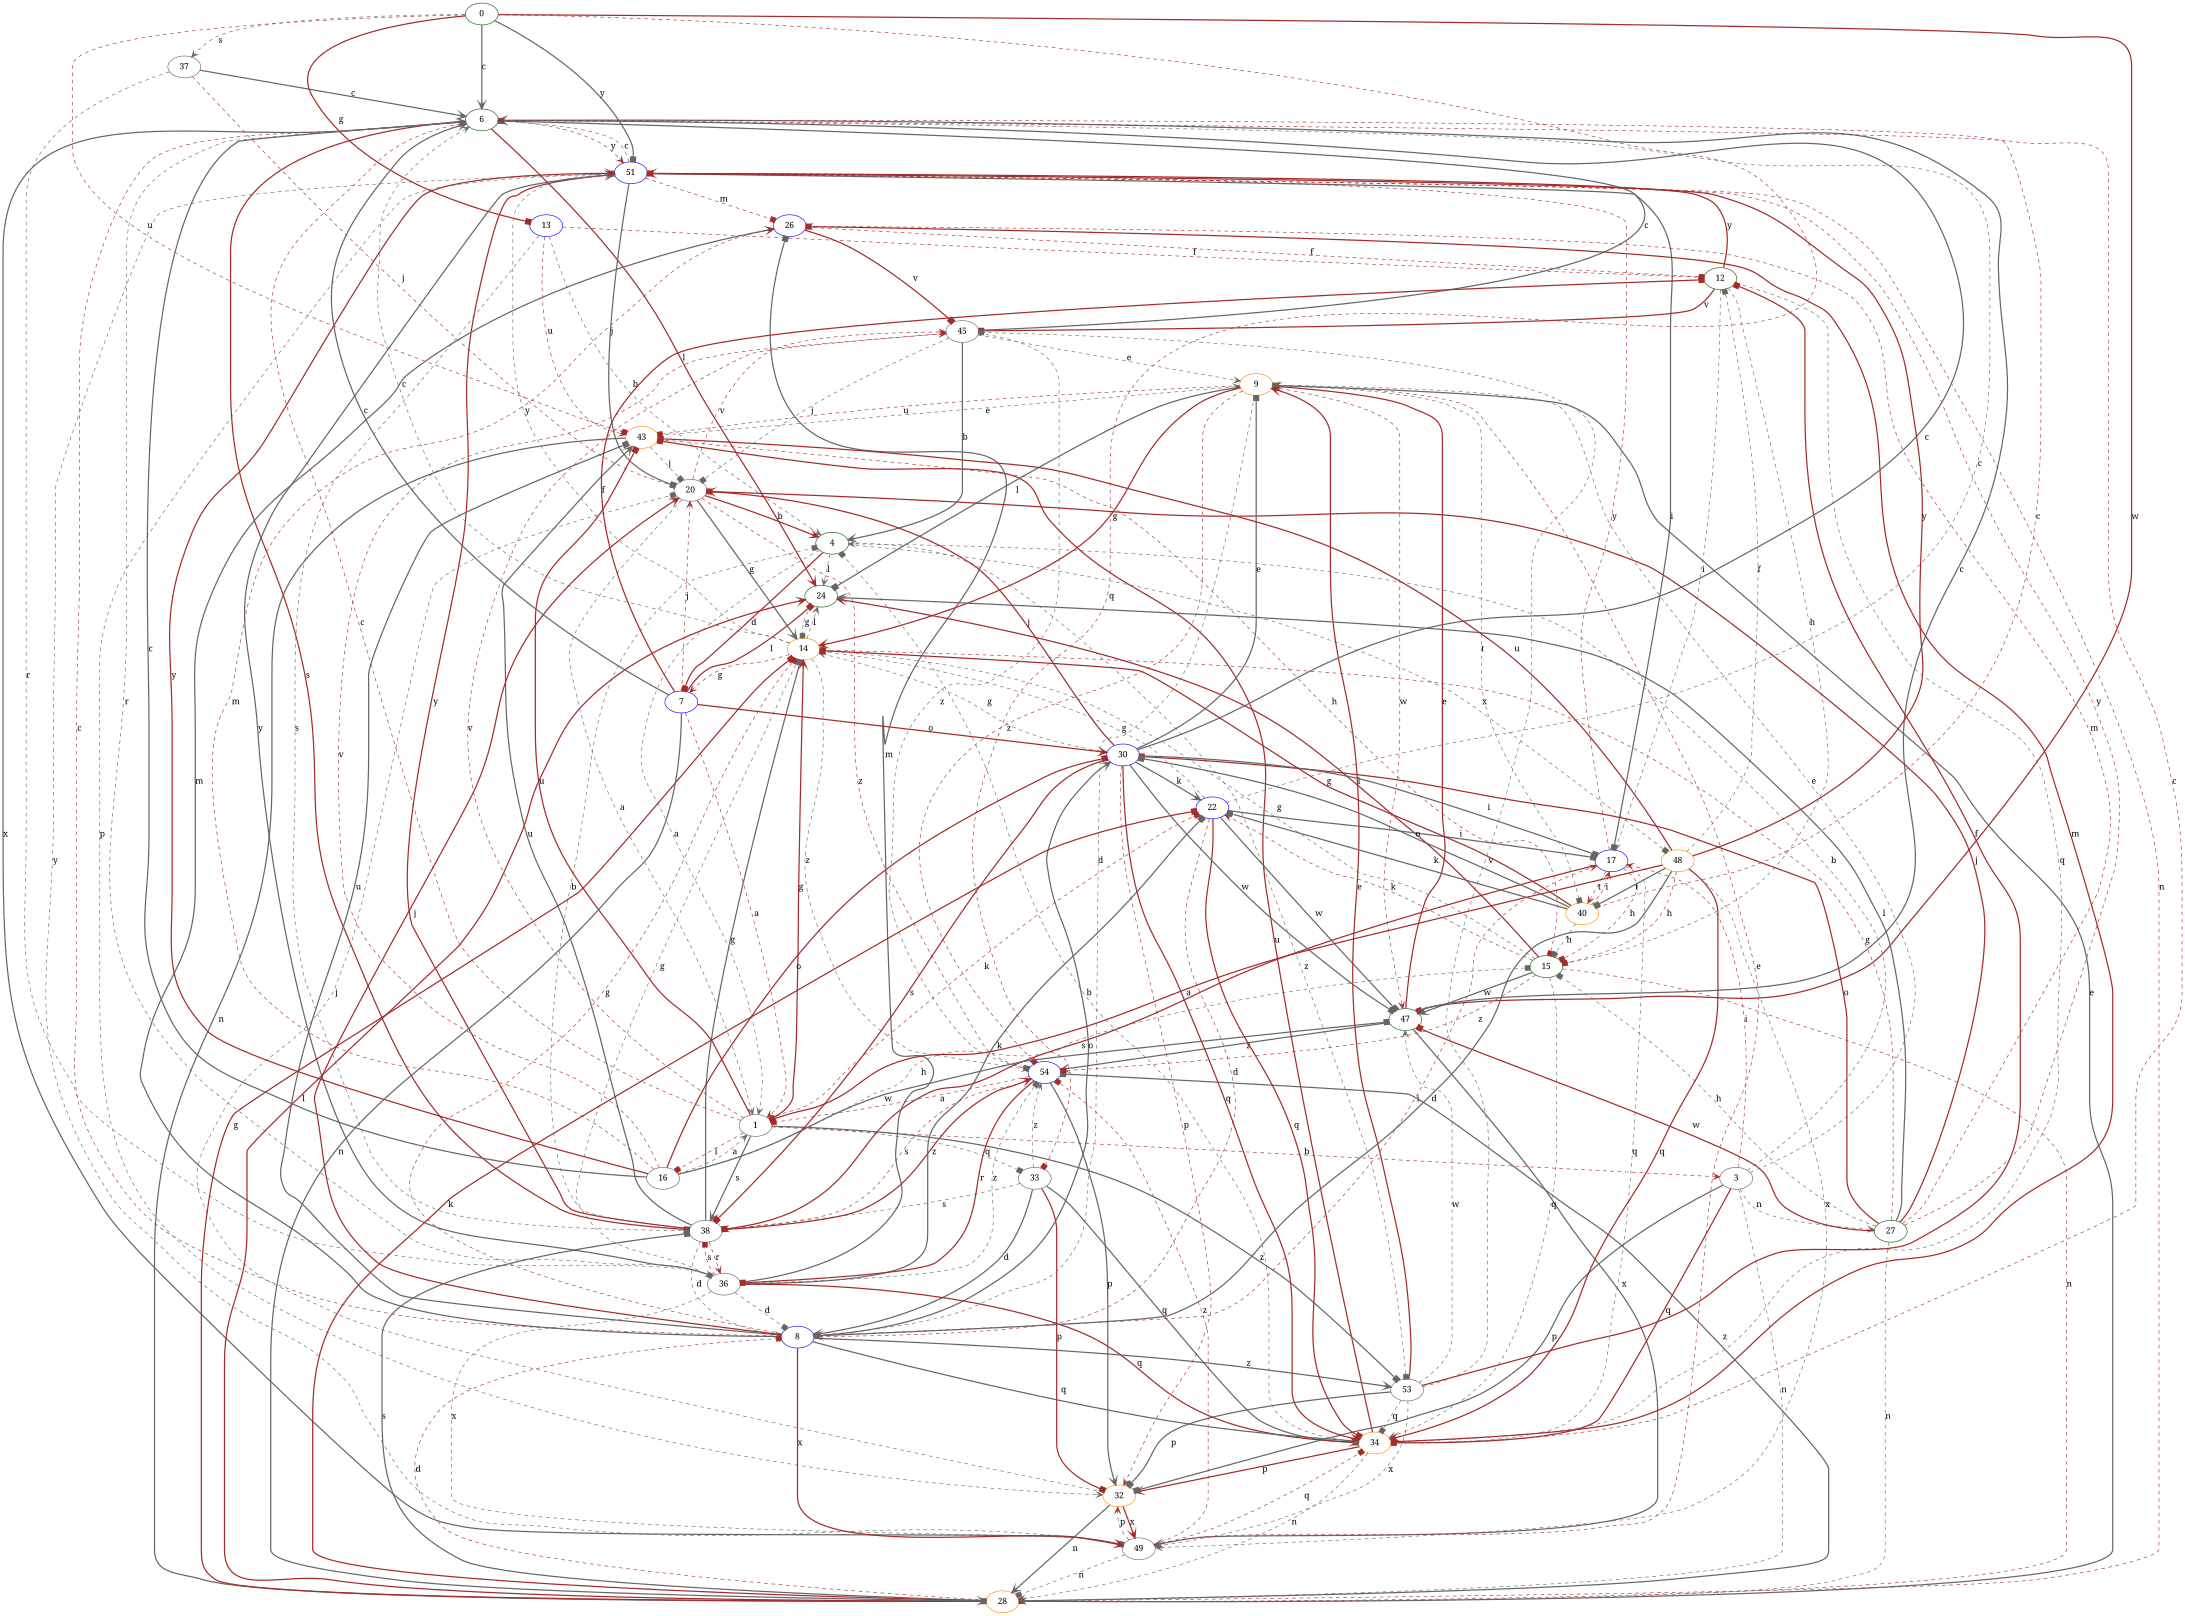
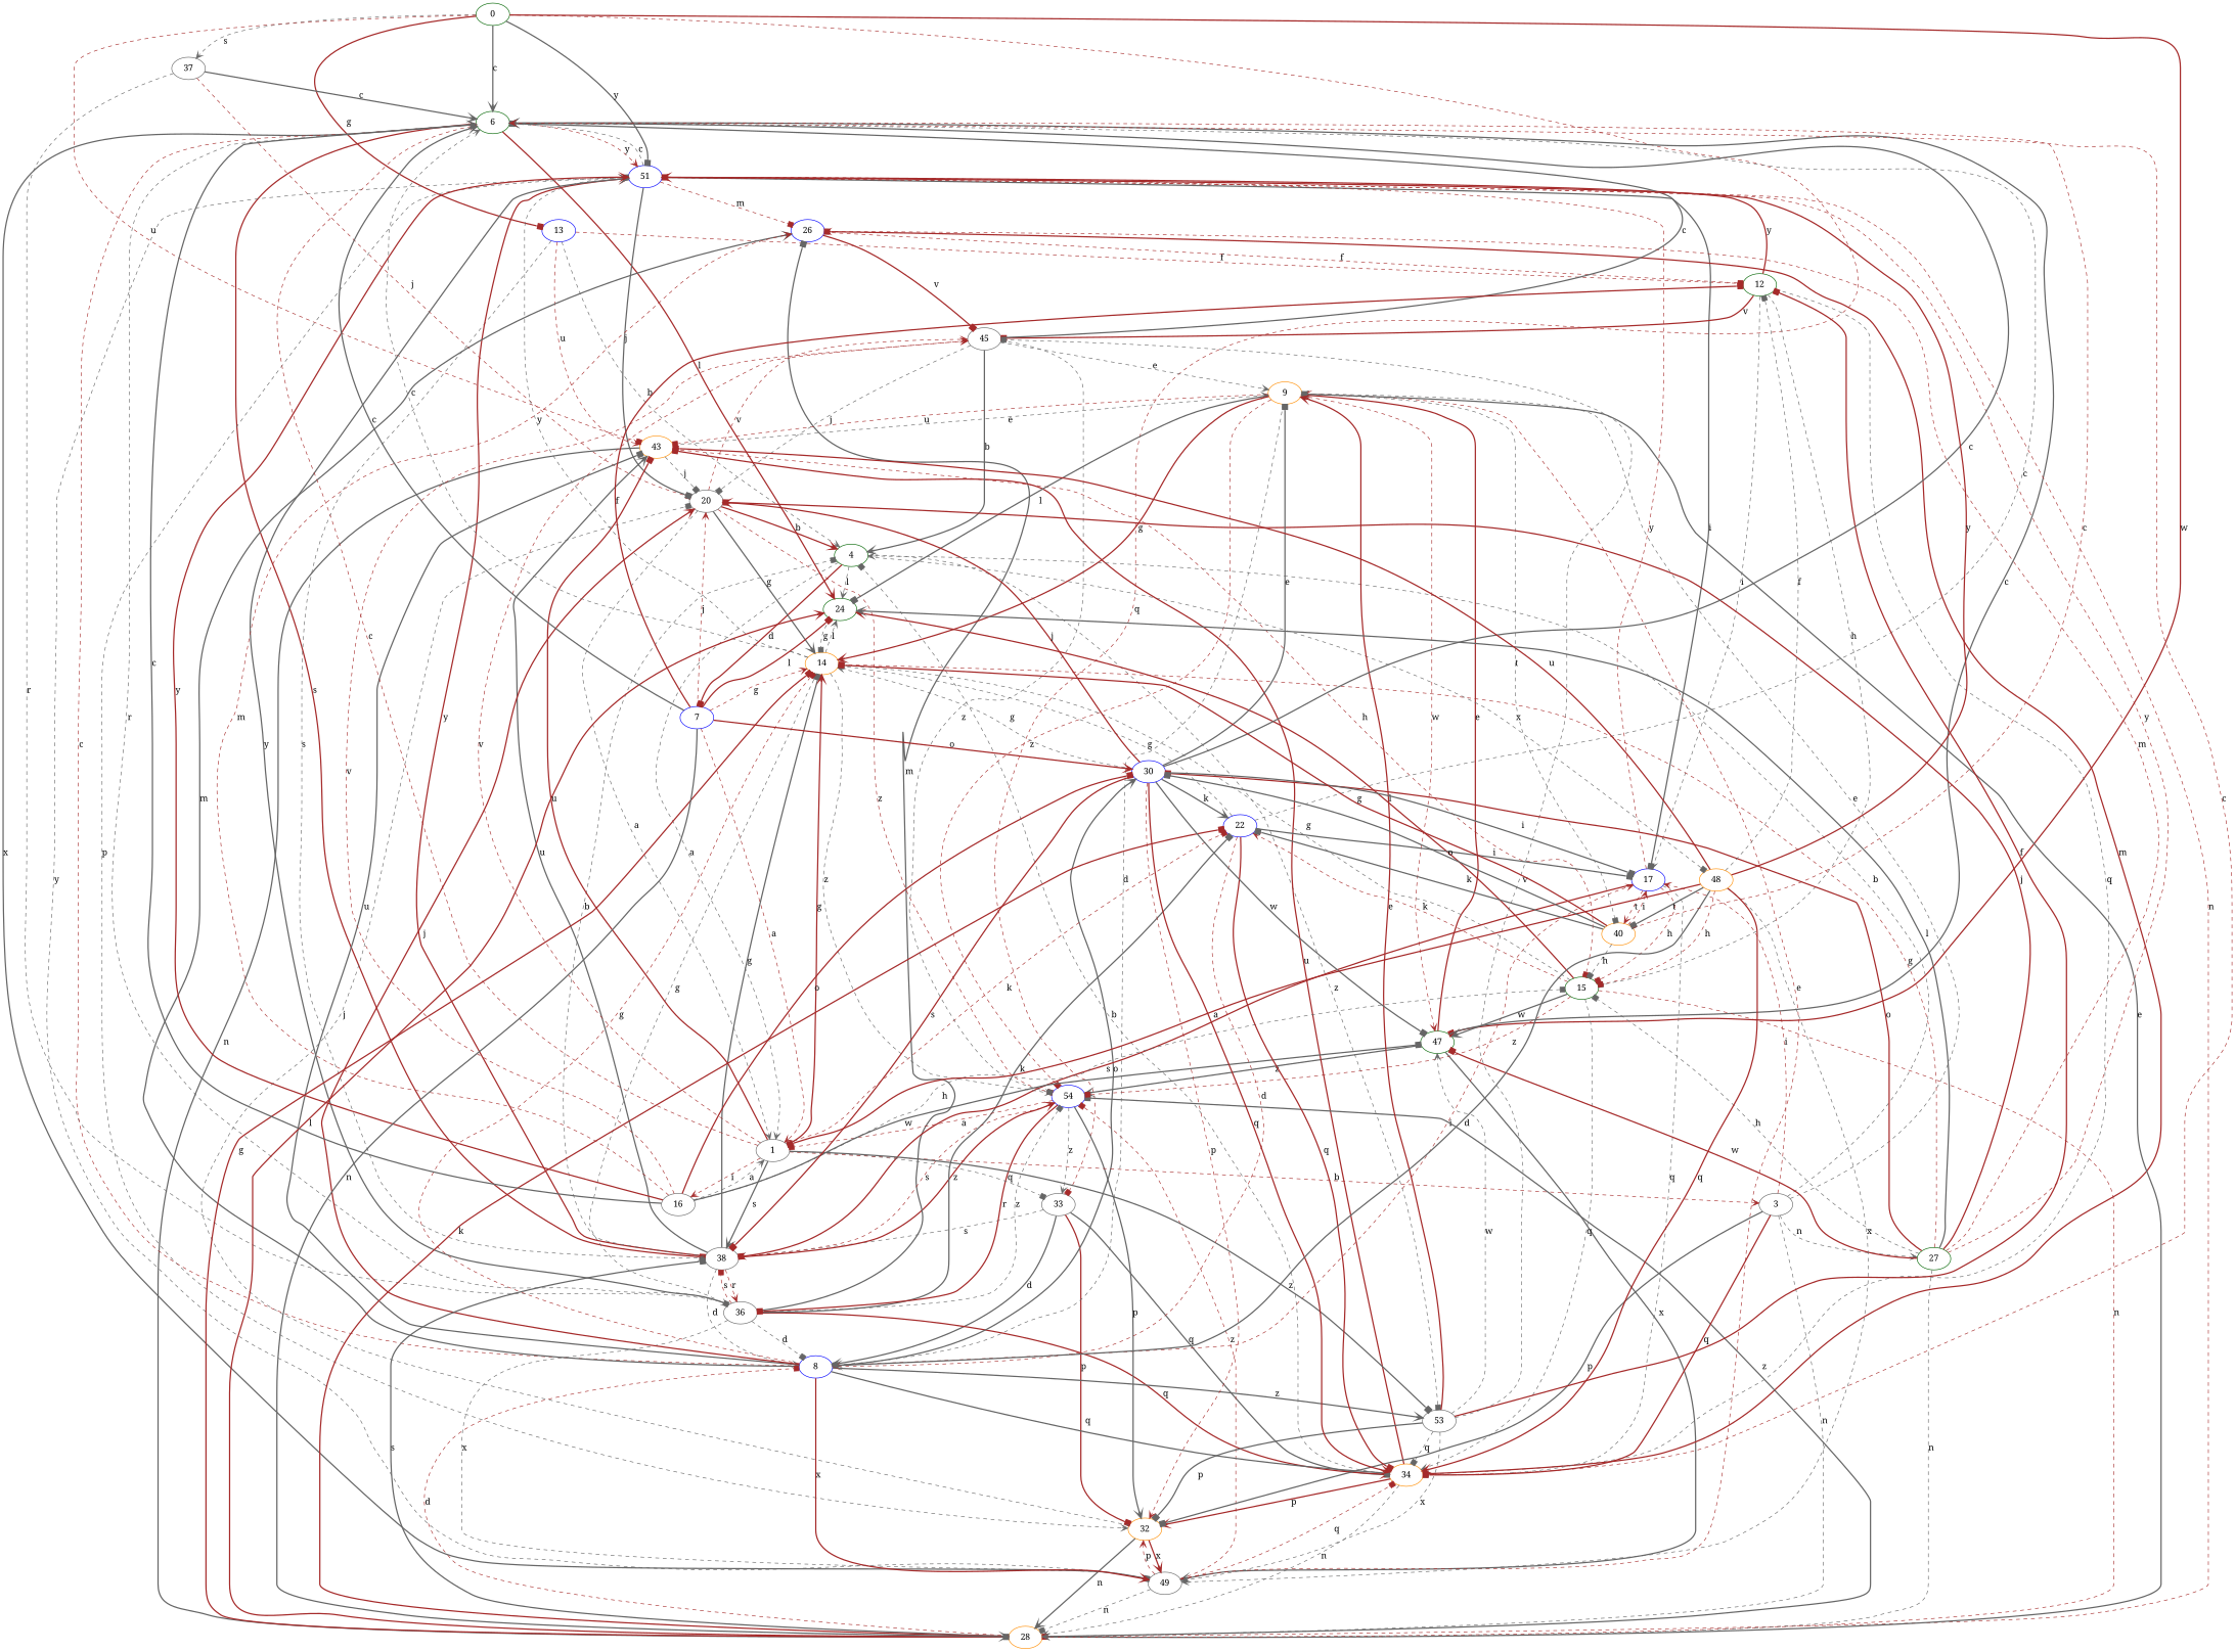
  strict digraph {
    fontname="Noto Serif"
    node [color=gray40 fontname="Noto Serif"]
    edge [arrowhead=box color=gray40 fontname="Noto Serif" style=dashed]
    0 [color=darkgreen]
    6 [color=darkgreen]
    13 [color=blue]
    33
    37
    43 [color=darkorange]
    47 [color=darkgreen]
    51 [color=blue]
    38
    24 [color=darkgreen]
    36
    49
    4 [color=darkgreen]
    12 [color=darkgreen]
    32 [color=darkorange]
    34 [color=darkorange]
    8 [color=blue]
    54 [color=blue]
    20
    9 [color=darkorange]
    28 [color=darkorange]
    15 [color=darkgreen]
    17 [color=blue]
    26 [color=blue]
    1
    3
    14 [color=darkorange]
    16
    22 [color=blue]
    45
    53
    27 [color=darkgreen]
    30 [color=blue]
    7 [color=blue]
    48 [color=darkorange]
    40 [color=darkorange]
    0 -> 6 [arrowhead=vee label=c style=bold]
    0 -> 13 [color=brown label=g style=bold]
    0 -> 33 [color=brown label=q]
    0 -> 37 [arrowhead=vee label=s]
    0 -> 43 [color=brown label=u]
    0 -> 47 [color=brown label=w style=bold]
    0 -> 51 [label=y style=bold]
    6 -> 51 [arrowhead=vee color=brown label=y]
    6 -> 38 [color=brown label=s style=bold]
    6 -> 24 [arrowhead=vee color=brown label=l style=bold]
    6 -> 36 [label=r]
    6 -> 49 [label=x style=bold]
    13 -> 43 [arrowhead=vee color=brown label=u]
    13 -> 38 [arrowhead=vee label=s]
    13 -> 4 [arrowhead=vee label=b]
    13 -> 12 [color=brown label=f]
    33 -> 38 [arrowhead=vee label=s]
    33 -> 32 [color=brown label=p style=bold]
    33 -> 34 [label=q style=bold]
    33 -> 8 [arrowhead=vee label=d style=bold]
-   33 -> 54 [arrowhead=vee label=z]
+   54 -> 33 [arrowhead=vee label=z]
    37 -> 6 [arrowhead=vee label=c style=bold]
    37 -> 36 [arrowhead=vee label=r]
    37 -> 20 [color=brown label=j]
    43 -> 20 [label=j]
    43 -> 9 [arrowhead=vee label=e]
    43 -> 28 [label=n style=bold]
    43 -> 15 [color=brown label=h]
    47 -> 6 [arrowhead=vee label=c style=bold]
    47 -> 49 [arrowhead=vee label=x style=bold]
    47 -> 54 [arrowhead=vee label=z style=bold]
    47 -> 9 [arrowhead=vee color=brown label=e style=bold]
    51 -> 6 [label=c]
    51 -> 32 [arrowhead=vee label=p]
    51 -> 20 [label=j style=bold]
    51 -> 28 [color=brown label=n]
    51 -> 17 [label=i style=bold]
    51 -> 26 [color=brown label=m]
    38 -> 43 [arrowhead=vee label=u style=bold]
    38 -> 51 [arrowhead=vee color=brown label=y style=bold]
    38 -> 36 [arrowhead=vee color=brown label=r]
    38 -> 4 [label=b]
    38 -> 8 [arrowhead=vee label=d]
    38 -> 54 [arrowhead=vee color=brown label=z style=bold]
    38 -> 14 [label=g style=bold]
    24 -> 14 [label=g]
    36 -> 51 [arrowhead=vee label=y style=bold]
    36 -> 38 [color=brown label=s]
    36 -> 49 [arrowhead=vee label=x]
    36 -> 34 [arrowhead=vee color=brown label=q style=bold]
    36 -> 8 [label=d]
    36 -> 54 [label=z]
    36 -> 26 [label=m style=bold]
    36 -> 14 [label=g]
    36 -> 22 [label=k style=bold]
    49 -> 51 [label=y]
    49 -> 32 [arrowhead=vee color=brown label=p]
    49 -> 34 [color=brown label=q]
    49 -> 54 [color=brown label=z]
    49 -> 9 [arrowhead=vee color=brown label=e]
    49 -> 28 [label=n]
    4 -> 24 [arrowhead=vee label=l]
    4 -> 1 [arrowhead=vee label=a]
    4 -> 53 [label=z]
    4 -> 7 [color=brown label=d style=bold]
    4 -> 48 [label=x]
    12 -> 51 [arrowhead=vee color=brown label=y style=bold]
    12 -> 34 [label=q]
    12 -> 15 [label=h]
    12 -> 17 [arrowhead=vee label=i]
    12 -> 45 [color=brown label=v style=bold]
    32 -> 49 [arrowhead=vee color=brown label=x style=bold]
    32 -> 20 [label=j]
    32 -> 28 [arrowhead=vee label=n style=bold]
    34 -> 6 [arrowhead=vee color=brown label=c]
    34 -> 43 [color=brown label=u style=bold]
    34 -> 4 [label=b]
    34 -> 32 [arrowhead=vee color=brown label=p style=bold]
    34 -> 28 [arrowhead=vee label=n]
    34 -> 26 [color=brown label=m style=bold]
    8 -> 6 [arrowhead=vee color=brown label=c]
    8 -> 43 [label=u style=bold]
    8 -> 49 [arrowhead=vee color=brown label=x style=bold]
    8 -> 34 [label=q style=bold]
    8 -> 20 [arrowhead=vee color=brown label=j style=bold]
    8 -> 17 [arrowhead=vee color=brown label=i]
    8 -> 26 [arrowhead=vee label=m style=bold]
    8 -> 14 [color=brown label=g]
    8 -> 53 [arrowhead=vee label=z style=bold]
    8 -> 30 [arrowhead=vee label=o style=bold]
    54 -> 38 [arrowhead=vee color=brown label=s]
    54 -> 36 [color=brown label=r style=bold]
    54 -> 32 [arrowhead=vee label=p style=bold]
    54 -> 1 [color=brown label=a]
    20 -> 4 [arrowhead=vee color=brown label=b style=bold]
    20 -> 54 [color=brown label=z]
    20 -> 1 [arrowhead=vee label=a]
    20 -> 14 [arrowhead=vee label=g style=bold]
    20 -> 45 [arrowhead=vee color=brown label=v]
    9 -> 43 [color=brown label=u]
    9 -> 47 [arrowhead=vee color=brown label=w]
    9 -> 24 [label=l style=bold]
    9 -> 8 [label=d]
    9 -> 54 [color=brown label=z]
    9 -> 14 [arrowhead=vee color=brown label=g style=bold]
    9 -> 40 [label=t]
    28 -> 38 [label=s style=bold]
    28 -> 24 [arrowhead=vee color=brown label=l style=bold]
    28 -> 8 [color=brown label=d]
    28 -> 54 [label=z style=bold]
    28 -> 9 [label=e style=bold]
    28 -> 14 [color=brown label=g style=bold]
    28 -> 22 [color=brown label=k style=bold]
    15 -> 47 [arrowhead=vee label=w style=bold]
    15 -> 24 [arrowhead=vee color=brown label=l style=bold]
    15 -> 34 [arrowhead=vee label=q]
    15 -> 54 [color=brown label=z]
    15 -> 28 [color=brown label=n]
    15 -> 14 [arrowhead=vee label=g]
    15 -> 22 [arrowhead=vee color=brown label=k]
    17 -> 51 [arrowhead=vee color=brown label=y]
    17 -> 38 [color=brown label=s style=bold]
    17 -> 34 [label=q]
    17 -> 15 [color=brown label=h]
    17 -> 40 [arrowhead=vee color=brown label=t]
    26 -> 12 [color=brown label=f]
    26 -> 45 [color=brown label=v style=bold]
    1 -> 6 [arrowhead=vee color=brown label=c]
    1 -> 33 [label=q]
    1 -> 43 [color=brown label=u style=bold]
    1 -> 38 [arrowhead=vee label=s style=bold]
    1 -> 3 [arrowhead=vee color=brown label=b]
    1 -> 14 [arrowhead=vee color=brown label=g style=bold]
-   1 -> 16 [color=brown label=i]
+   1 -> 16 [arrowhead=vee color=brown label=i]
    1 -> 22 [color=brown label=k]
    1 -> 45 [arrowhead=vee color=brown label=v]
    1 -> 53 [label=z style=bold]
    3 -> 4 [arrowhead=vee label=b]
    3 -> 32 [label=p style=bold]
    3 -> 34 [color=brown label=q style=bold]
    3 -> 9 [arrowhead=vee label=e]
    3 -> 28 [arrowhead=vee label=n]
    3 -> 17 [arrowhead=vee color=brown label=i]
    3 -> 27 [arrowhead=vee label=n]
    14 -> 6 [arrowhead=vee label=c]
    14 -> 51 [label=y]
    14 -> 24 [arrowhead=vee label=l]
    14 -> 54 [arrowhead=vee label=z]
    16 -> 6 [arrowhead=vee label=c style=bold]
    16 -> 47 [label=w style=bold]
    16 -> 51 [arrowhead=vee color=brown label=y style=bold]
    16 -> 15 [label=h]
    16 -> 26 [arrowhead=vee color=brown label=m]
    16 -> 1 [arrowhead=vee label=a]
    16 -> 45 [arrowhead=vee color=brown label=v]
    16 -> 30 [color=brown label=o style=bold]
    22 -> 6 [arrowhead=vee label=c]
-   22 -> 47 [label=w style=bold]
    22 -> 34 [color=brown label=q style=bold]
    22 -> 8 [arrowhead=vee color=brown label=d]
    22 -> 17 [label=i style=bold]
    22 -> 14 [label=g]
    45 -> 6 [label=c style=bold]
    45 -> 4 [arrowhead=vee label=b style=bold]
    45 -> 54 [label=z]
    45 -> 20 [label=j]
    45 -> 9 [arrowhead=vee label=e]
    53 -> 47 [arrowhead=vee label=w]
    53 -> 49 [arrowhead=vee label=x]
    53 -> 12 [color=brown label=f style=bold]
    53 -> 32 [label=p style=bold]
    53 -> 34 [label=q]
    53 -> 9 [arrowhead=vee color=brown label=e style=bold]
    53 -> 45 [label=v]
    27 -> 47 [color=brown label=w style=bold]
    27 -> 51 [arrowhead=vee color=brown label=y]
    27 -> 24 [arrowhead=vee label=l style=bold]
    27 -> 20 [color=brown label=j style=bold]
    27 -> 28 [arrowhead=vee label=n]
    27 -> 15 [label=h]
    27 -> 26 [arrowhead=vee color=brown label=m]
    27 -> 14 [color=brown label=g]
    27 -> 30 [color=brown label=o style=bold]
    30 -> 6 [arrowhead=vee label=c style=bold]
    30 -> 47 [label=w style=bold]
    30 -> 38 [color=brown label=s style=bold]
    30 -> 32 [arrowhead=vee color=brown label=p]
    30 -> 34 [arrowhead=vee color=brown label=q style=bold]
    30 -> 20 [arrowhead=vee color=brown label=j style=bold]
    30 -> 9 [label=e style=bold]
    30 -> 17 [label=i style=bold]
    30 -> 14 [arrowhead=vee label=g]
    30 -> 22 [arrowhead=vee label=k style=bold]
    7 -> 6 [arrowhead=vee label=c style=bold]
    7 -> 24 [color=brown label=l style=bold]
    7 -> 12 [color=brown label=f style=bold]
    7 -> 20 [arrowhead=vee color=brown label=j]
    7 -> 28 [arrowhead=vee label=n style=bold]
    7 -> 1 [arrowhead=vee color=brown label=a]
-   14 -> 7 [arrowhead=vee color=brown label=g]
+   7 -> 14 [arrowhead=vee color=brown label=g]
    7 -> 30 [arrowhead=vee color=brown label=o style=bold]
    48 -> 43 [color=brown label=u style=bold]
    48 -> 51 [color=brown label=y style=bold]
    48 -> 49 [arrowhead=vee label=x]
    48 -> 12 [label=f]
    48 -> 34 [arrowhead=vee color=brown label=q style=bold]
    48 -> 8 [arrowhead=vee label=d style=bold]
    48 -> 15 [color=brown label=h]
    48 -> 1 [color=brown label=a style=bold]
    48 -> 40 [label=t style=bold]
    40 -> 6 [arrowhead=vee color=brown label=c]
    40 -> 15 [label=h]
    40 -> 17 [arrowhead=vee color=brown label=i]
    40 -> 14 [color=brown label=g style=bold]
    40 -> 22 [label=k style=bold]
    40 -> 30 [label=o style=bold]
  }
